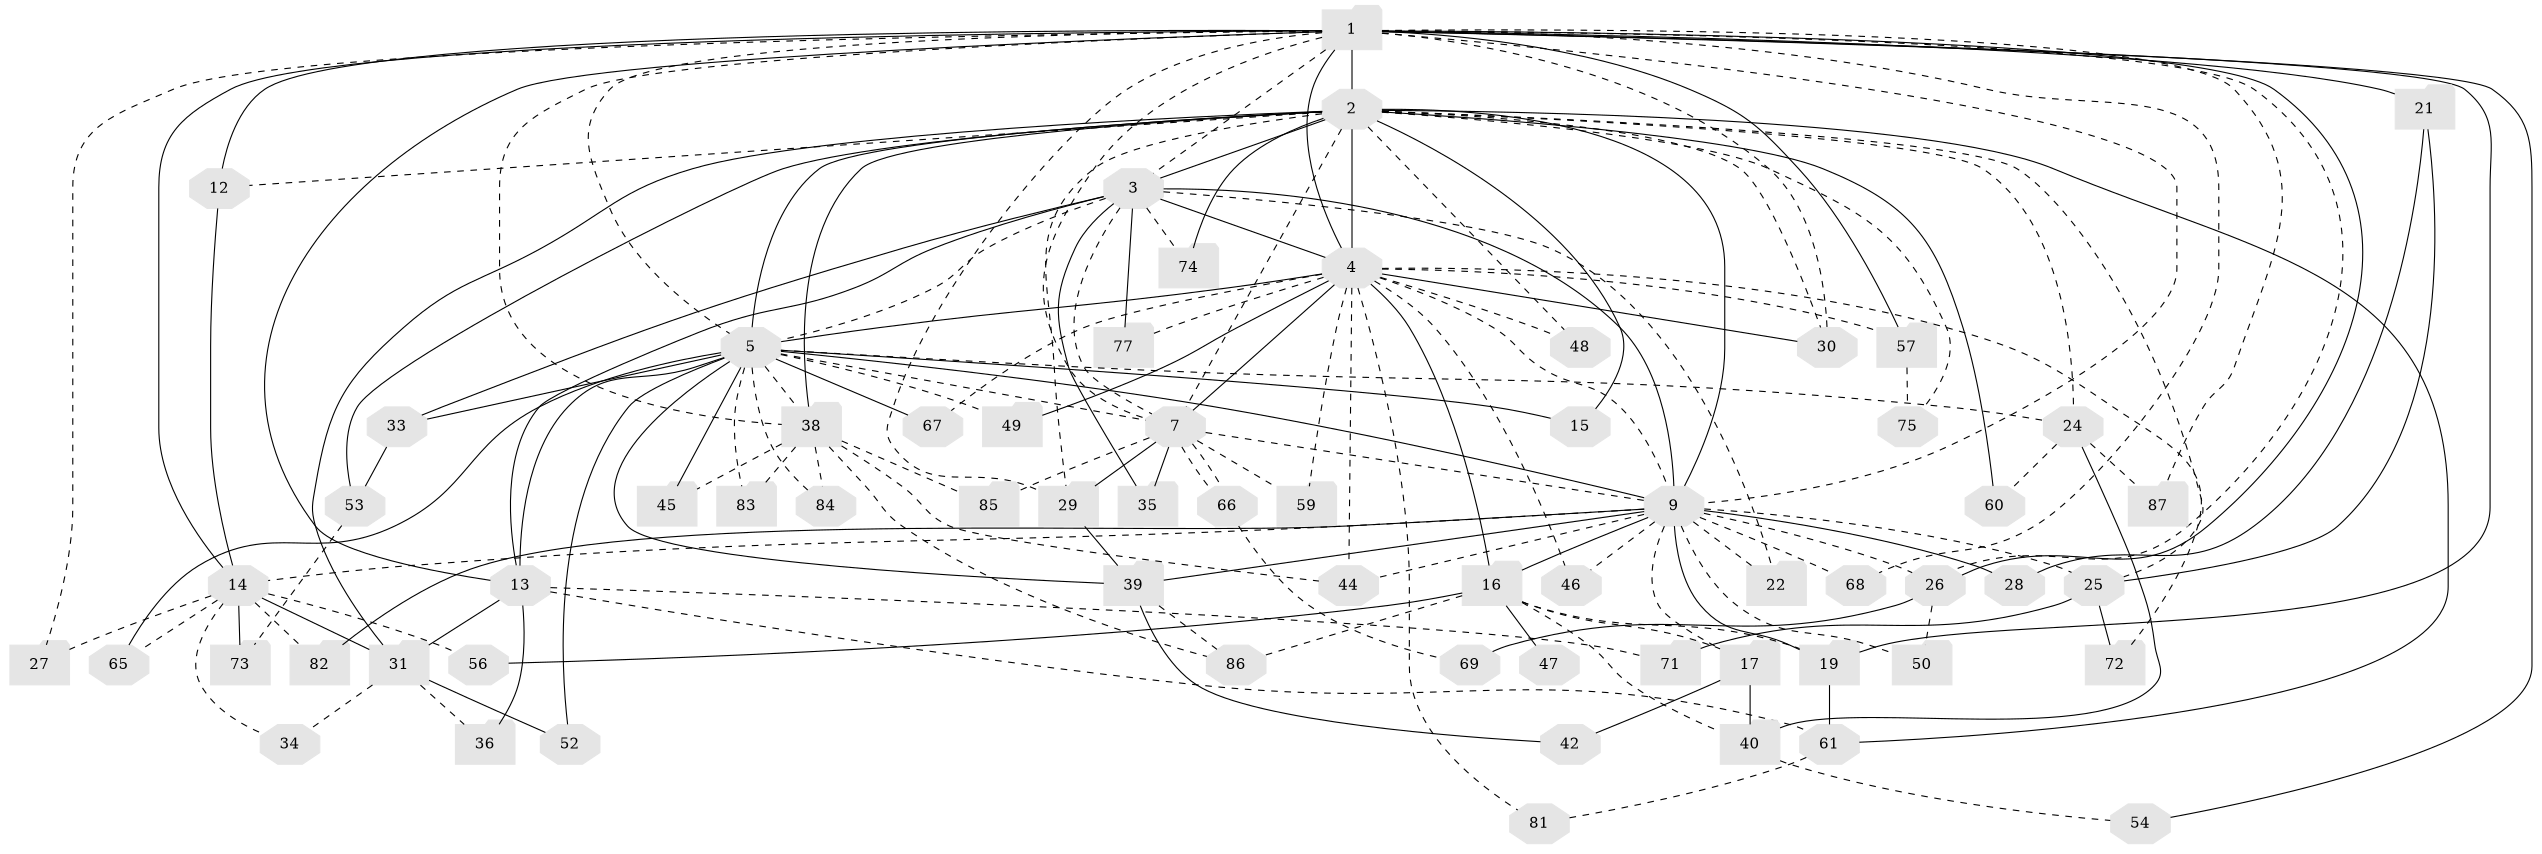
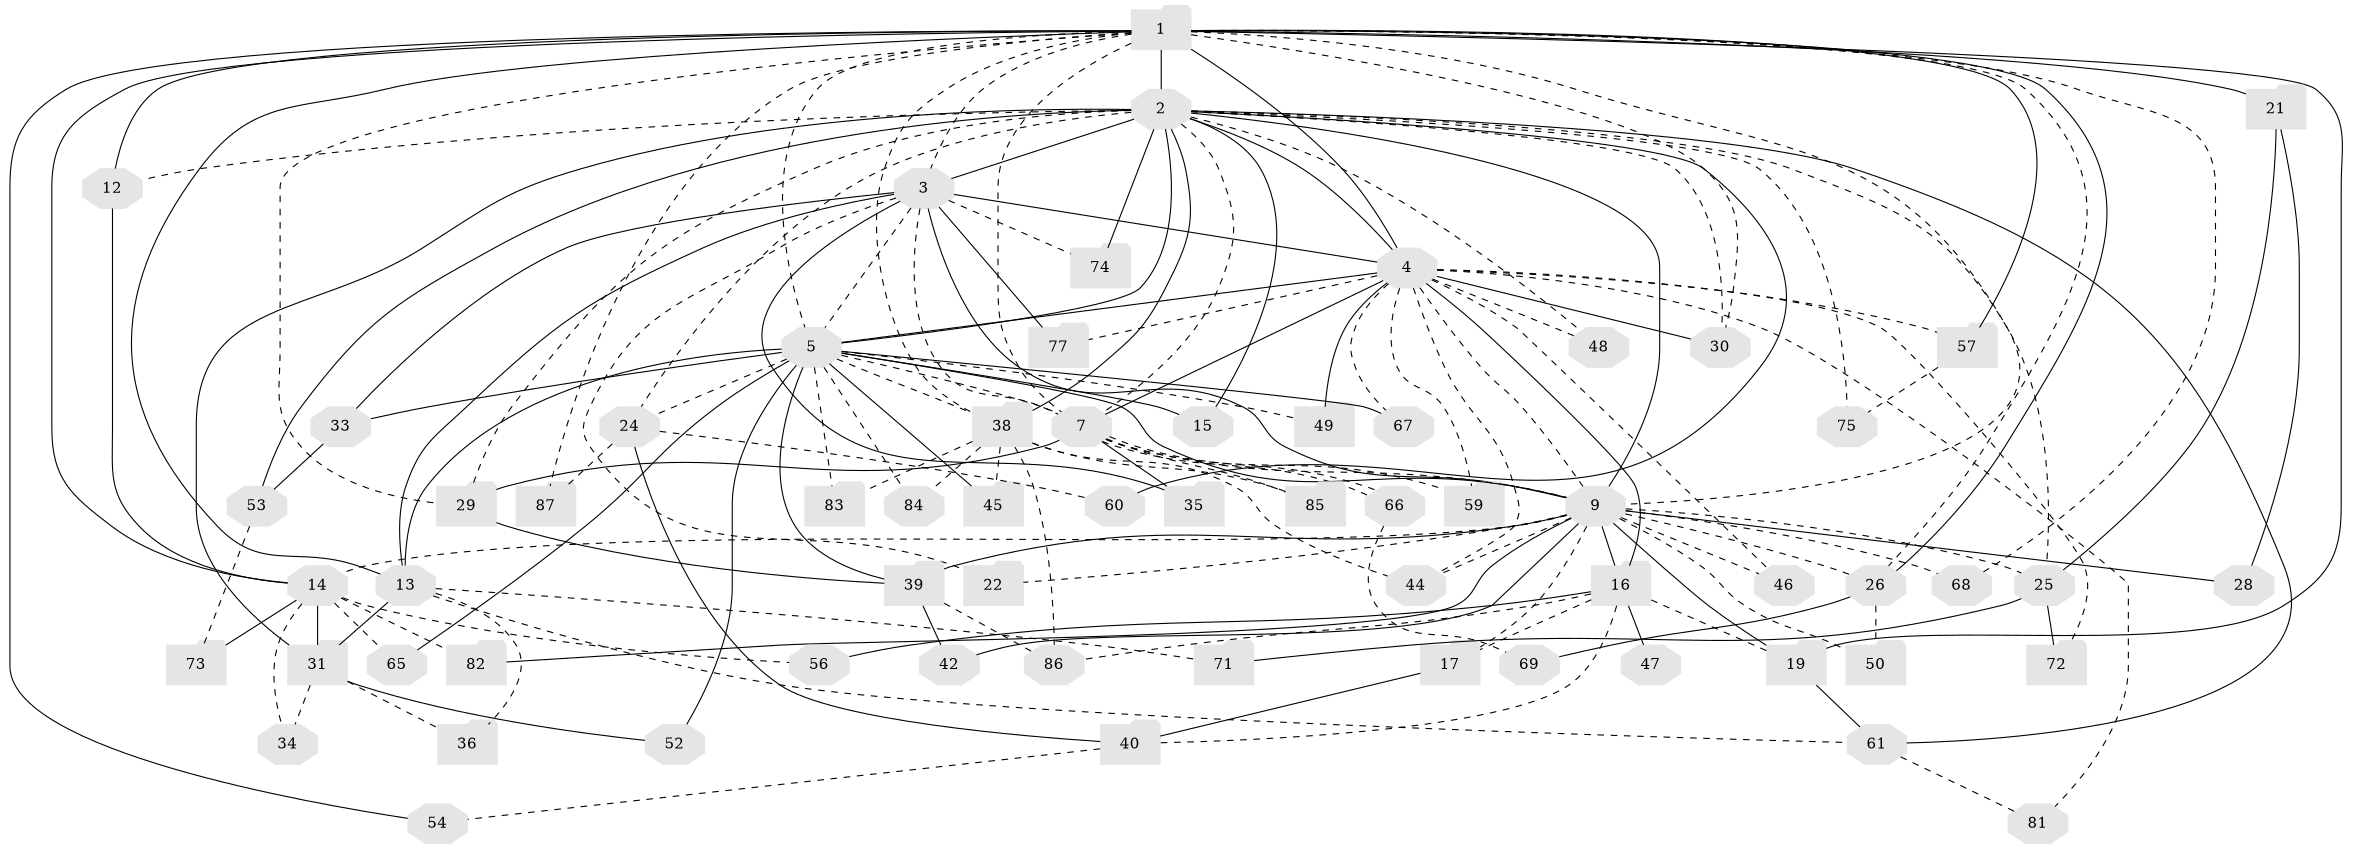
  graph {
    node [color=gray90 shape=octagon style=filled]
    edge [style=dashed]
    1 [shape=folder super="+6"]
    2 [super="+10"]
    3 [super="+23"]
    4 [super="+43"]
    5 [super="+8"]
    7 [super="+70"]
    9 [super="+37"]
    12
    13 [super="+18"]
    14 [super="+20"]
    19 [shape=folder super="+88"]
    21 [shape=folder]
    26 [super="+78"]
-   27 [shape=folder]
    29 [shape=folder super="+51"]
    30 [super="+41"]
    38 [shape=folder super="+76"]
    54
    57 [shape=folder super="+63"]
    68
    87 [shape=folder]
    15
    24 [super="+58"]
    25 [super="+55"]
    31 [shape=folder super="+32"]
    48
    53
    60
    61 [super="+64"]
    74 [shape=folder]
    75
    22 [shape=folder]
    33 [super="+62"]
    35 [shape=folder]
    77 [shape=folder]
    16 [shape=folder super="+79"]
    44 [super="+89"]
    46
    49 [shape=folder]
    59 [shape=folder]
    67
    72 [shape=folder]
    81
    39 [shape=folder super="+80"]
    45 [shape=folder]
    52
    65
    83 [shape=folder]
    84
    66
    85 [shape=folder]
    17 [shape=folder]
    28
    42
    50 [shape=folder]
    82 [shape=folder]
    36 [shape=folder]
    71 [shape=folder]
    34
    56
    73 [shape=folder]
    69
    86
    40 [shape=folder]
    47
    1 -- 2 [style=solid weight=4]
    1 -- 3 [weight=2]
    1 -- 4 [style=solid weight=2]
    1 -- 5 [weight=4]
    1 -- 7 [weight=2]
    1 -- 9 [weight=2]
    1 -- 12 [style=solid]
    1 -- 13 [style=solid]
    1 -- 14 [style=solid]
    1 -- 19 [style=solid weight=2]
    1 -- 21 [style=solid weight=2]
    1 -- 26
    1 -- 26 [style=solid]
-   1 -- 27
    1 -- 29
    1 -- 30
    1 -- 38
    1 -- 54 [style=solid]
    1 -- 57 [style=solid]
    1 -- 68
    1 -- 87
    2 -- 3 [style=solid weight=2]
    2 -- 4 [style=solid weight=2]
    2 -- 5 [style=solid weight=4]
    2 -- 7 [weight=2]
    2 -- 9 [style=solid weight=2]
    2 -- 12
    2 -- 29 [weight=2]
    2 -- 30
    2 -- 38 [style=solid]
    2 -- 15 [style=solid]
    2 -- 24
    2 -- 25
    2 -- 31 [style=solid]
    2 -- 48
    2 -- 53 [style=solid]
    2 -- 60 [style=solid]
    2 -- 61 [style=solid]
    2 -- 74 [style=solid]
    2 -- 75
    3 -- 4 [style=solid]
    3 -- 5 [weight=2]
    3 -- 7
    3 -- 9 [style=solid]
    3 -- 13 [style=solid]
    3 -- 74
    3 -- 22
    3 -- 33 [style=solid weight=2]
    3 -- 35 [style=solid]
    3 -- 77 [style=solid]
    4 -- 5 [style=solid weight=2]
    4 -- 7 [style=solid]
    4 -- 9
    4 -- 30 [style=solid weight=2]
    4 -- 57 [weight=2]
    4 -- 48
    4 -- 77
    4 -- 16 [style=solid weight=2]
    4 -- 44
    4 -- 46
    4 -- 49 [style=solid]
    4 -- 59
    4 -- 67
    4 -- 72
    4 -- 81
    5 -- 7 [weight=2]
    5 -- 9 [style=solid weight=2]
    5 -- 13 [style=solid]
    5 -- 38
    5 -- 15 [style=solid]
    5 -- 24
    5 -- 33 [style=solid]
    5 -- 49
    5 -- 67 [style=solid]
    5 -- 39 [style=solid]
    5 -- 45 [style=solid]
    5 -- 52 [style=solid]
    5 -- 65 [style=solid]
    5 -- 83
    5 -- 84
    7 -- 9
    7 -- 29 [style=solid]
    7 -- 35 [style=solid]
    7 -- 59
    7 -- 66
    7 -- 66
    7 -- 85
    9 -- 14
    9 -- 19 [style=solid]
    9 -- 26
    9 -- 68
    9 -- 25
    9 -- 22
    9 -- 16 [style=solid]
    9 -- 44
    9 -- 46
    9 -- 39 [style=solid]
    9 -- 17
    9 -- 28 [style=solid]
-   17 -- 42 [style=solid]
+   9 -- 42 [style=solid]
    9 -- 50
    9 -- 82 [style=solid]
    12 -- 14 [style=solid]
    13 -- 31 [style=solid]
    13 -- 61
-   13 -- 36 [style=solid]
+   13 -- 36
    13 -- 71
-   14 -- 27
    14 -- 31 [style=solid]
    14 -- 65
    14 -- 82
    14 -- 34
    14 -- 56
    14 -- 73 [style=solid]
    19 -- 61 [style=solid]
    21 -- 25 [style=solid]
    21 -- 28 [style=solid]
    26 -- 50
    26 -- 69 [style=solid]
    29 -- 39 [style=solid]
    38 -- 44
    38 -- 45
    38 -- 83
    38 -- 84
    38 -- 85
    38 -- 86
    57 -- 75
    24 -- 87
    24 -- 60
    24 -- 40 [style=solid]
    25 -- 72 [style=solid]
    25 -- 71 [style=solid]
    31 -- 52 [style=solid]
    31 -- 36
    31 -- 34
    53 -- 73
    61 -- 81
    33 -- 53 [style=solid]
    16 -- 19
    16 -- 17
    16 -- 56 [style=solid]
    16 -- 86
    16 -- 40
    16 -- 47 [style=solid]
    39 -- 42 [style=solid]
    39 -- 86
    66 -- 69
    17 -- 40 [style=solid]
    40 -- 54
  }
